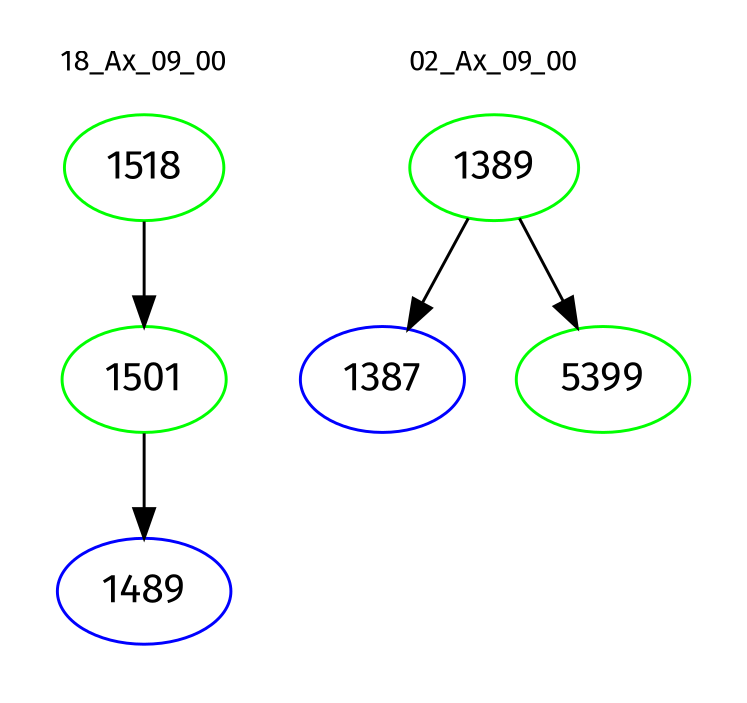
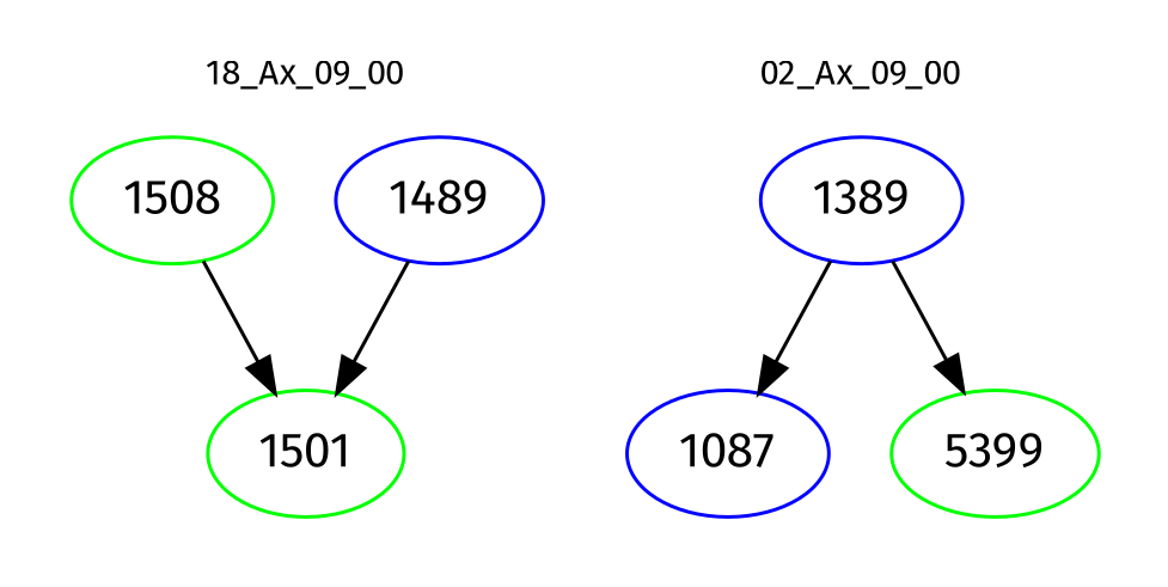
  digraph {
    fontname="Fira Sans"
    node [color=green fontname="Fira Sans"]
    edge [color=black fontname="Fira Sans"]
    n1 [label=1501]
    n2 [color=blue label=1489]
-   n3 [label=1518]
-   n4 [label=1389]
-   n5 [color=blue label=1387]
+   n3 [label=1508]
+   n4 [color=blue label=1389]
+   n5 [color=blue label=1087]
    n6 [label=5399]
    subgraph cluster_1 {
      color=white
      fontsize=10
      label="18_Ax_09_00"
      n1
      n2
      n3
    }
    subgraph cluster_2 {
      color=white
      fontsize=10
      label="02_Ax_09_00"
      n4
      n5
      n6
    }
-   n1 -> n2
+   n2 -> n1
    n3 -> n1
    n4 -> n5
    n4 -> n6
  }
